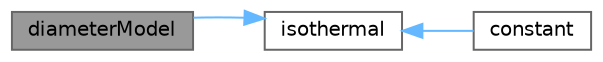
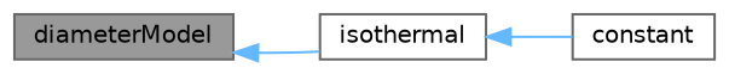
  digraph {
    rankdir=LR
    node [color=gray40 fillcolor=white fontname=Helvetica fontsize=10 shape=box style=filled]
    edge [color=steelblue1 dir=back fontname=Helvetica fontsize=10 labelfontname=Helvetica labelfontsize=10 style=solid]
    n1 [fillcolor=grey60 fontcolor=black height=0.2 label=diameterModel width=0.4]
    n2 [height=0.2 label=isothermal width=0.4]
    n3 [height=0.2 label=constant width=0.4]
-   n2 -> n1
+   n1 -> n2
    n2 -> n3
  }
